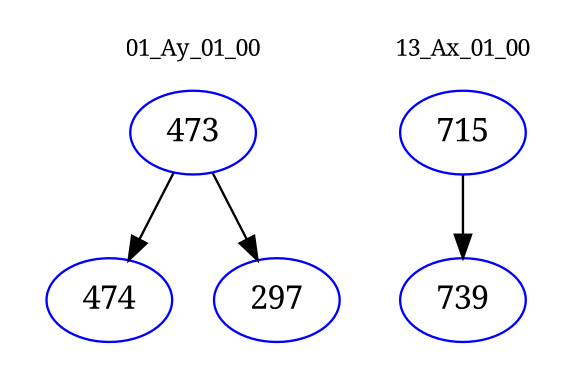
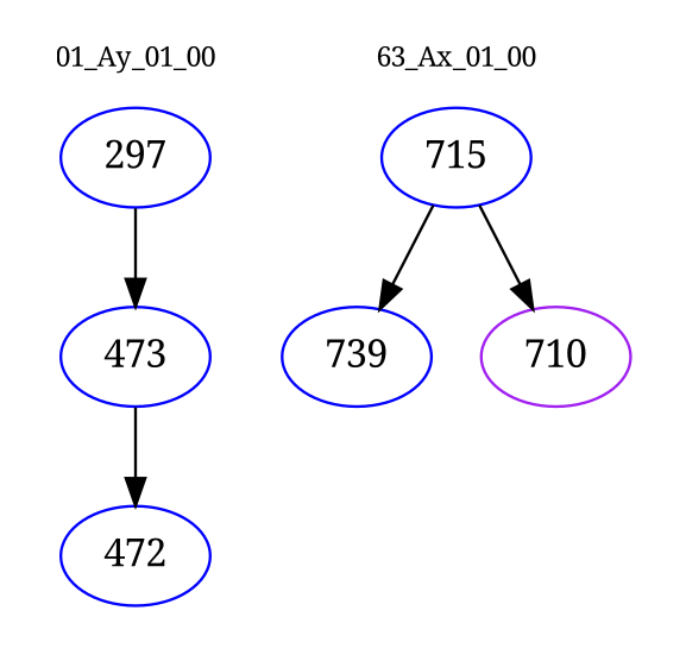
  digraph {
    fontname="Noto Serif"
    node [color=blue fontname="Noto Serif"]
    edge [color=black fontname="Noto Serif"]
    n1 [label=473]
-   n2 [label=474]
+   n2 [label=472]
    n3 [label=297]
    n4 [label=715]
    n5 [label=739]
+   n6 [color=purple label=710]
    subgraph cluster_1 {
      color=white
      fontsize=10
      label="01_Ay_01_00"
      n1
      n2
      n3
    }
    subgraph cluster_2 {
      color=white
      fontsize=10
-     label="13_Ax_01_00"
+     label="63_Ax_01_00"
      n4
      n5
+     n6
    }
    n1 -> n2
-   n1 -> n3
+   n3 -> n1
    n4 -> n5
+   n4 -> n6
  }
